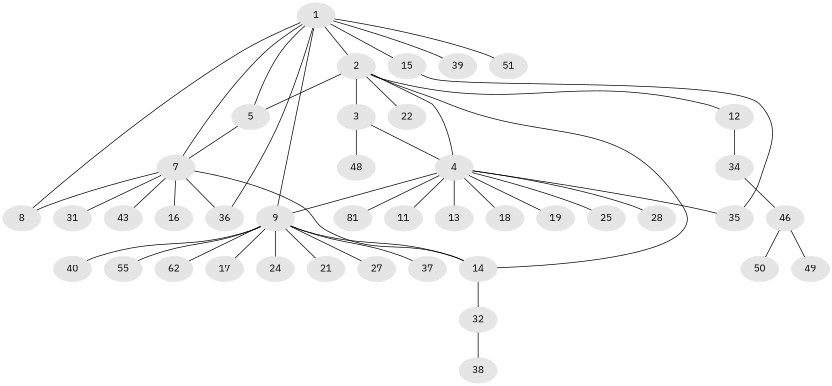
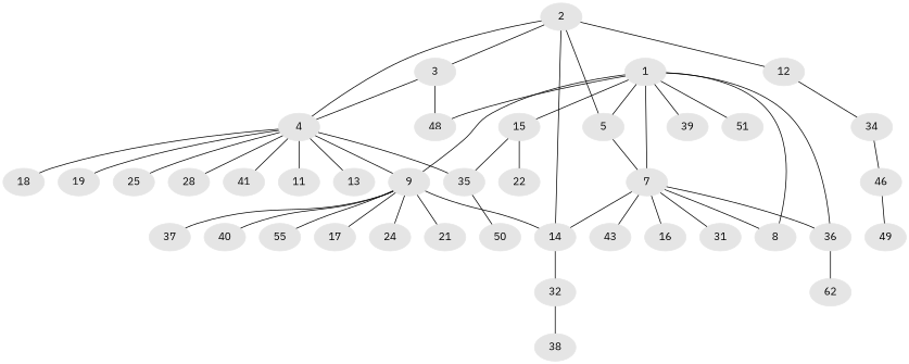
  graph {
    fontname="IBM Plex Sans"
    node [color=gray90 fontname="IBM Plex Sans" style=filled]
    edge [fontname="IBM Plex Sans"]
    1 [super="+10"]
    2 [super="+6"]
    5
    7 [super="+24"]
    8
    9 [super="+23"]
    15 [super="+33"]
    36
    39
    51
    3
    4 [super="+29"]
    12
    14
    22 [super="+30"]
    16
    31
    43
    17
    n20 [label=24]
    21
-   27
    37
    40
    n25 [label=55]
    n26 [label=62]
    35 [super="+44"]
    48
    11
    13
    18
    19
    25 [super="+26"]
    28
-   41 [label=81]
+   41
    34
    32 [super="+42"]
    46 [super="+47"]
    38
    49
    50
-   1 -- 2
+   1 -- 48
    1 -- 5
    1 -- 7
    1 -- 8
    1 -- 9
    1 -- 15
    1 -- 36
    1 -- 39
    1 -- 51
    2 -- 5
    2 -- 3
    2 -- 4
    2 -- 12
    2 -- 14
-   2 -- 22
+   15 -- 22
    5 -- 7
    7 -- 8
    7 -- 36
    7 -- 14
    7 -- 16
    7 -- 31
    7 -- 43
    9 -- 14
    9 -- 17
    9 -- n20
    9 -- 21
-   9 -- 27
    9 -- 37
    9 -- 40
    9 -- n25
-   9 -- n26
+   36 -- n26
    15 -- 35
    3 -- 4
    3 -- 48
    4 -- 9
    4 -- 35
    4 -- 11
    4 -- 13
    4 -- 18
    4 -- 19
    4 -- 25
    4 -- 28
    4 -- 41
    12 -- 34
    14 -- 32
    34 -- 46
    32 -- 38
    46 -- 49
-   46 -- 50
+   35 -- 50
  }
